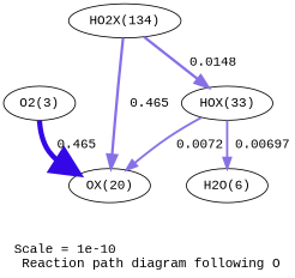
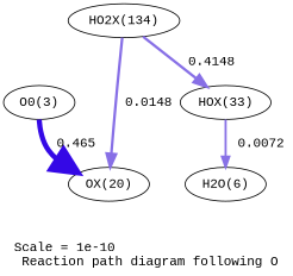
  digraph {
    fontname="Liberation Mono"
    label="Scale = 1e-10\l Reaction path diagram following O"
    node [fontname="Liberation Mono"]
    edge [arrowsize=1.41 color="0.7, 0.515, 0.9" fontname="Liberation Mono" penwidth=2.82]
-   n1 [label="O2(3)"]
+   n1 [label="O0(3)"]
    n2 [label="OX(20)"]
    n3 [label="HO2X(134)"]
    n4 [label="HOX(33)"]
    n5 [label="H2O(6)"]
    n1 -> n2 [arrowsize=2.71 color="0.7, 0.965, 0.9" label=" 0.465" penwidth=5.42]
-   n3 -> n2 [label=" 0.465"]
-   n3 -> n4 [label=" 0.0148"]
-   n4 -> n2 [arrowsize=1.14 color="0.7, 0.507, 0.9" label=" 0.0072" penwidth=2.28]
-   n4 -> n5 [arrowsize=1.13 color="0.7, 0.507, 0.9" label=" 0.00697" penwidth=2.25]
+   n3 -> n2 [label=" 0.0148"]
+   n3 -> n4 [label=" 0.4148"]
+   n4 -> n5 [arrowsize=1.13 color="0.7, 0.507, 0.9" label=" 0.0072" penwidth=2.25]
  }
